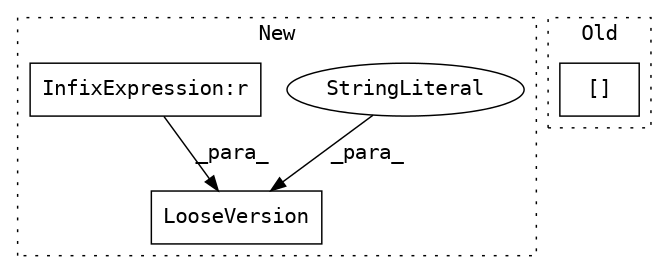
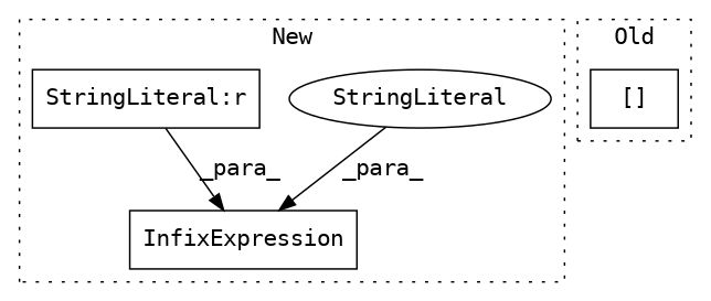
  digraph {
    fontname="DejaVu Sans Mono"
    node [fontname="DejaVu Sans Mono" shape=box]
    edge [fontname="DejaVu Sans Mono"]
-   n1 [a=32 l="13,1" label=LooseVersion s="5360,5380"]
+   n1 [a=32 l="13,1" label=InfixExpression s="5360,5380"]
    n2 [a=45 l=7 label=StringLiteral s=5373 shape=ellipse]
-   n3 [a=27 l=4 label="InfixExpression:r" s=5356]
+   n3 [a=27 l=4 label="StringLiteral:r" s=5356]
    n4 [a=2 l="13,2" label="[]" s="5347,5392"]
    subgraph cluster_1 {
      label=New
      style=dotted
      n1
      n2
      n3
    }
    subgraph cluster_2 {
      label=Old
      style=dotted
      n4
    }
    n2 -> n1 [label=_para_]
    n3 -> n1 [label=_para_]
  }
